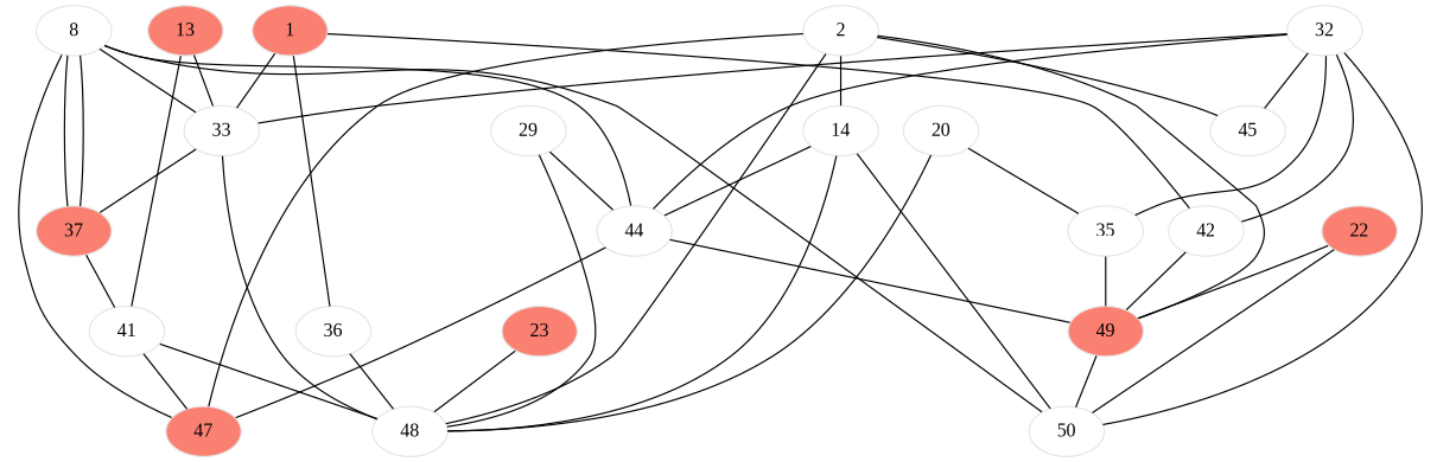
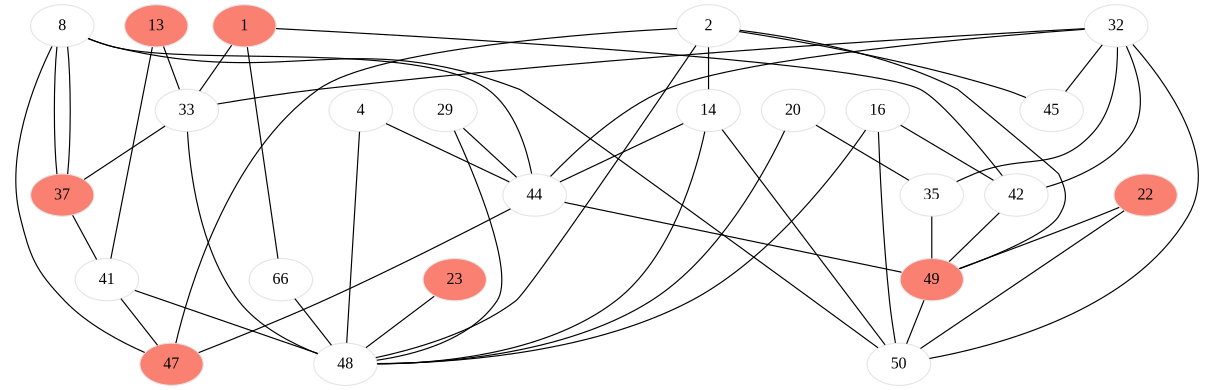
  graph {
    fontname="Liberation Serif"
    node [color=gray90 fillcolor=white fontname="Liberation Serif" style=filled]
    edge [fontname="Liberation Serif"]
    33 [super="+3+31"]
    48 [super="+6+12+43+46"]
    37 [fillcolor=salmon super="+19"]
    1 [fillcolor=salmon]
    42
-   36
+   36 [label=66]
    49 [fillcolor=salmon super="+5+34+24"]
    14 [super="+11"]
    44 [super="+38+39"]
    50 [super="+15+28"]
    2
    45
    47 [fillcolor=salmon super="+40"]
+   4
    8
    41
    13 [fillcolor=salmon]
+   16 [super="+7"]
    20 [super="+18"]
    35
    22 [fillcolor=salmon]
    32 [super="+30+26"]
    23 [fillcolor=salmon]
    29
    33 -- 48 [weight=4]
    33 -- 37 [weight=2]
    37 -- 41
    1 -- 33 [weight=3]
    1 -- 42
    1 -- 36 [weight=2]
    42 -- 49
    36 -- 48 [weight=2]
    49 -- 50
    14 -- 48
    14 -- 44
    14 -- 50 [weight=2]
    44 -- 49 [weight=3]
    44 -- 47
    2 -- 48
    2 -- 49
    2 -- 14 [weight=2]
    2 -- 45
    2 -- 47 [weight=2]
-   8 -- 33
+   4 -- 48
+   4 -- 44
    8 -- 37 [weight=2]
    8 -- 37
    8 -- 44
    8 -- 50
    8 -- 47
    41 -- 48
    41 -- 47
    13 -- 33
    13 -- 41
+   16 -- 48 [weight=2]
+   16 -- 42
+   16 -- 50
    20 -- 48
    20 -- 35
    35 -- 49 [weight=2]
    22 -- 49
    22 -- 50
    32 -- 33
    32 -- 42
    32 -- 44
    32 -- 50 [weight=2]
    32 -- 45
    32 -- 35 [weight=2]
    23 -- 48
    29 -- 48
    29 -- 44
  }
